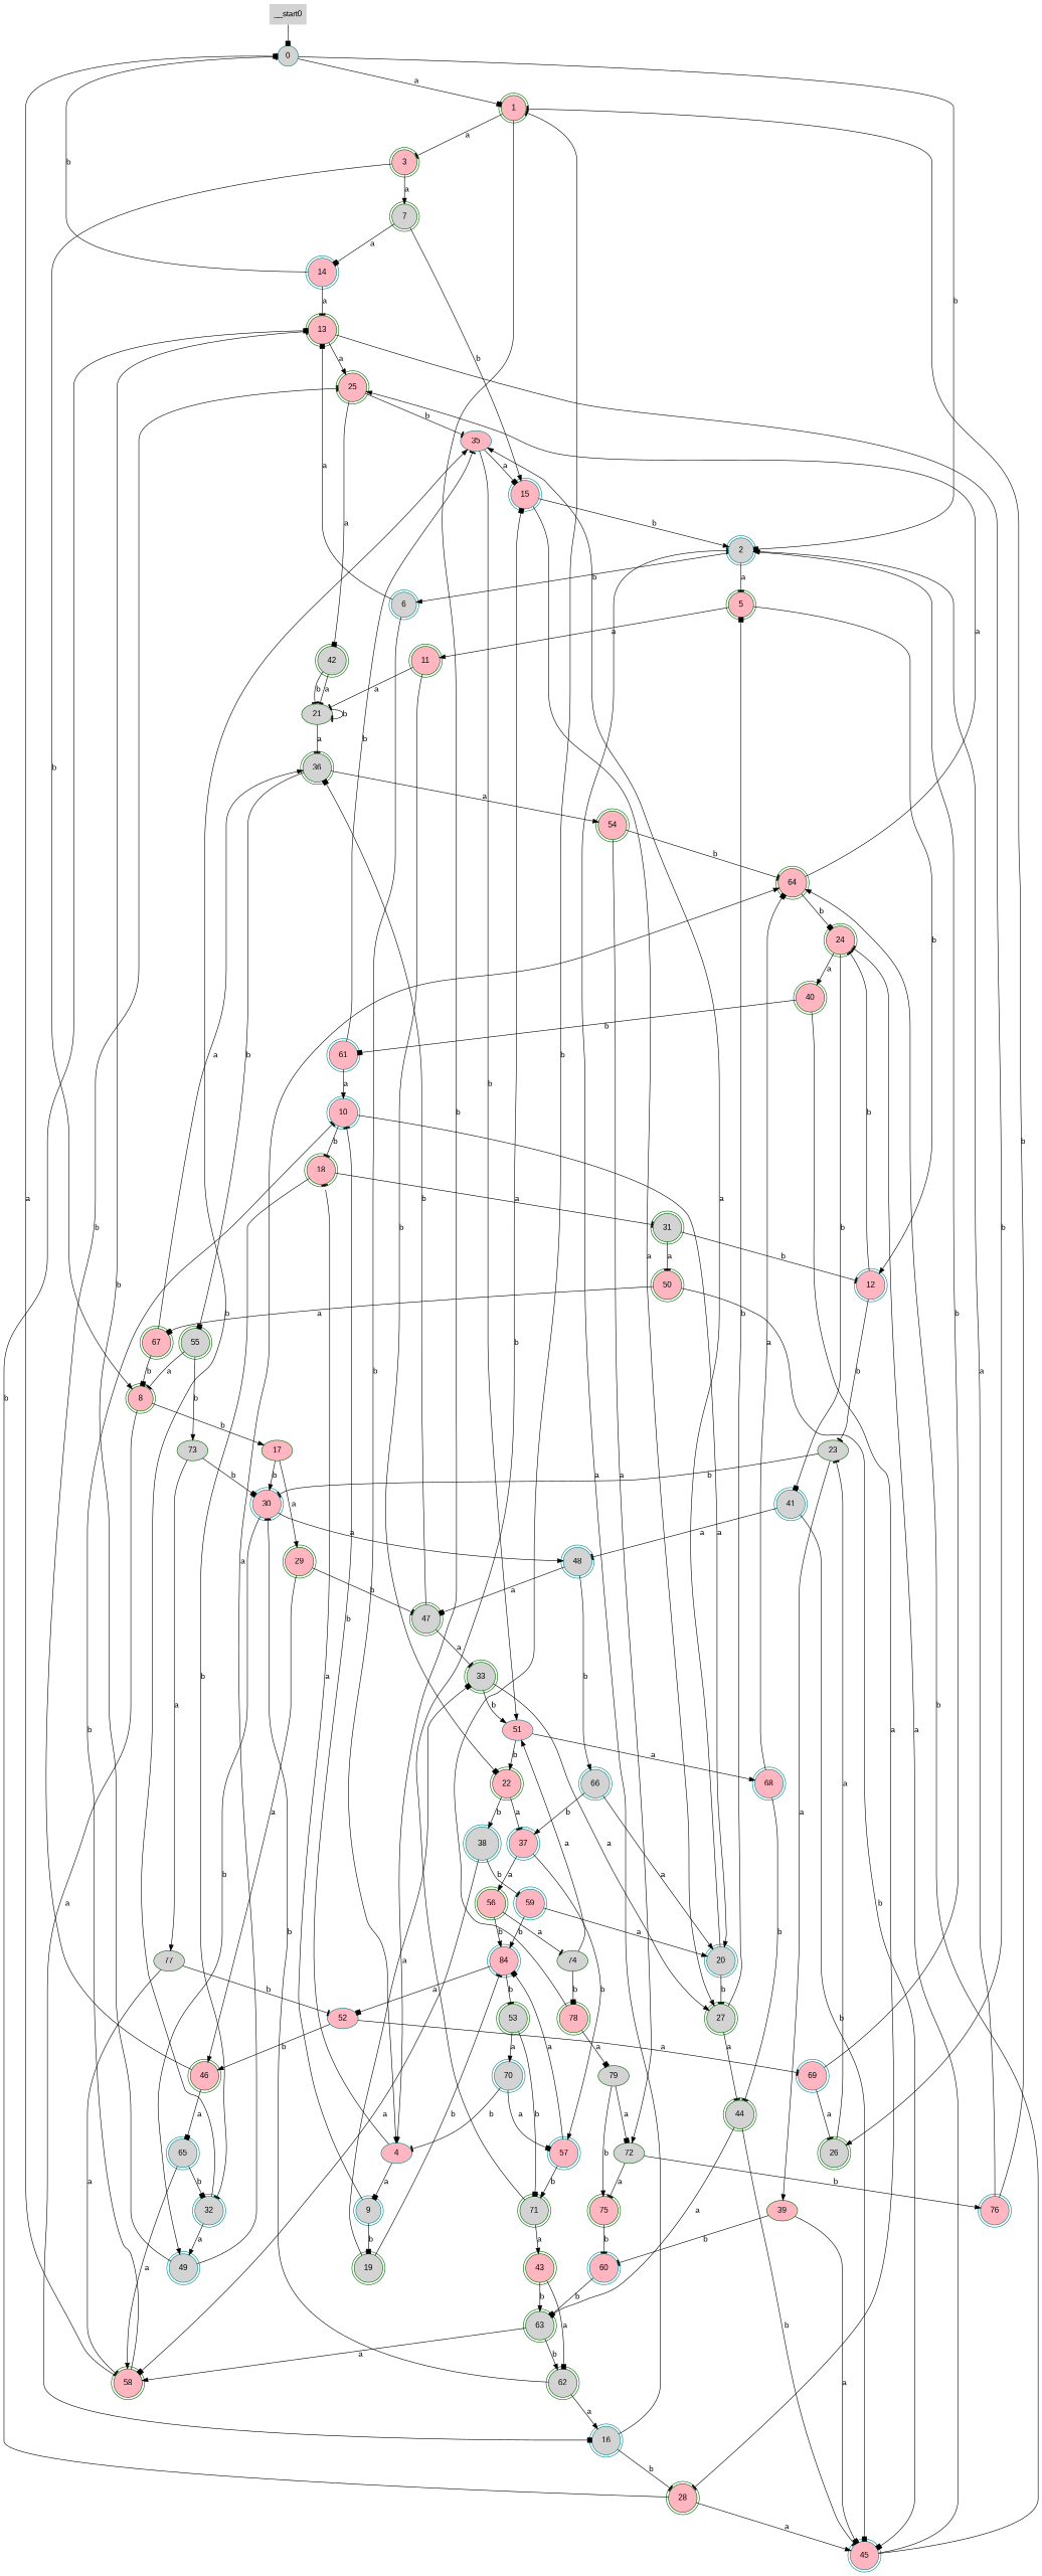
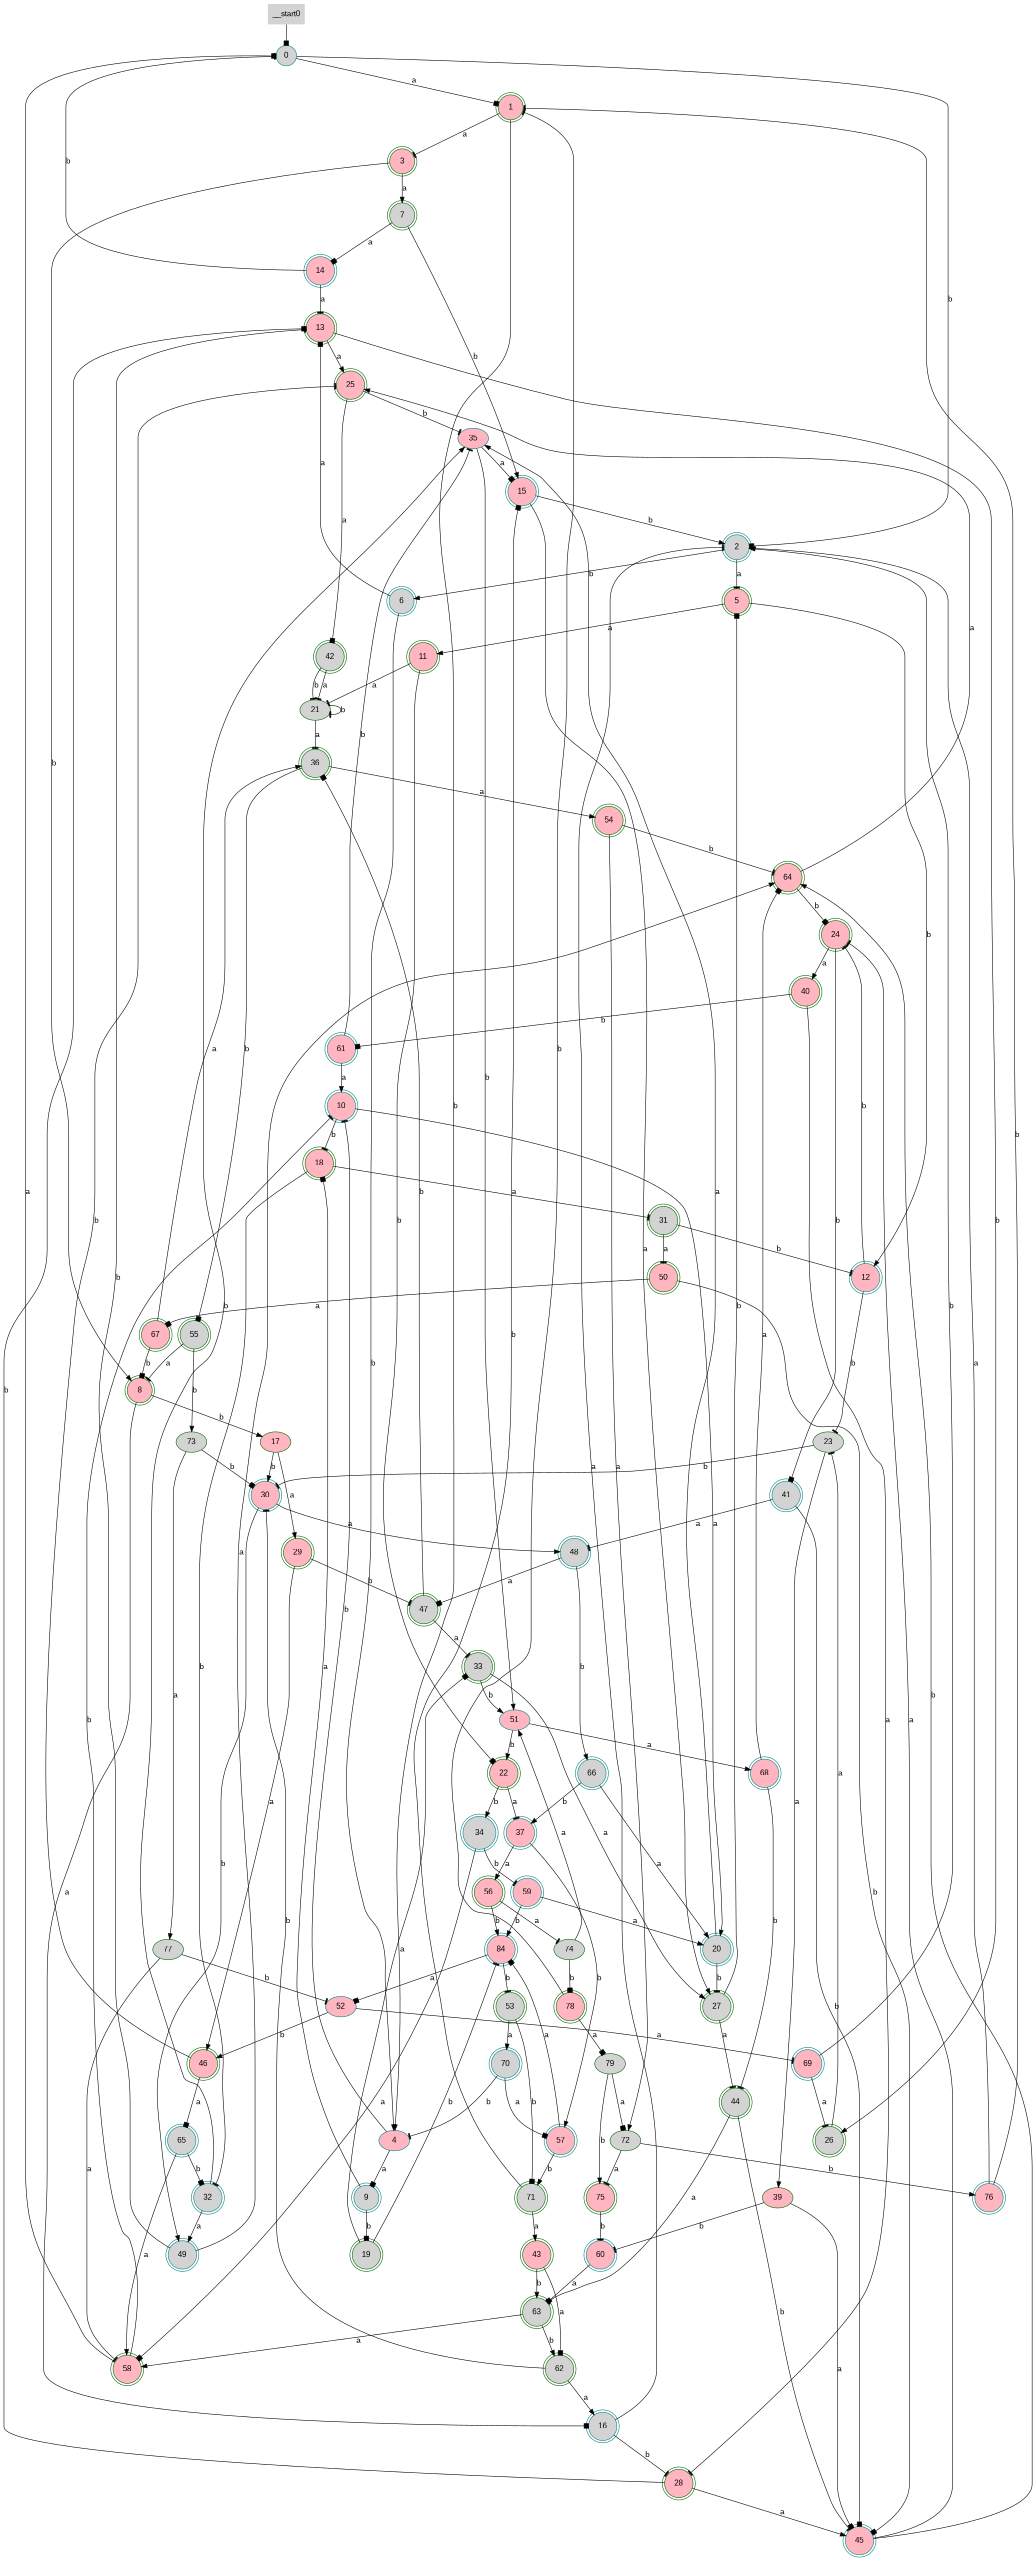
  digraph {
    fontname="Liberation Sans"
    node [color=darkgreen fillcolor=lightpink fontname="Liberation Sans" shape=doublecircle style=filled]
    edge [arrowhead=normal fontname="Liberation Sans"]
    __start0 [fillcolor=lightgrey shape=none]
    0 [color=teal fillcolor=lightgrey shape=circle]
    1
    2 [color=teal fillcolor=lightgrey]
    3
    4 [color=teal shape=""]
    5
    6 [color=teal fillcolor=lightgrey]
    7 [fillcolor=lightgrey]
    8
    9 [color=teal fillcolor=lightgrey]
    10 [color=teal]
    11
    12 [color=teal]
    13
    14 [color=teal]
    15 [color=teal]
    16 [color=teal fillcolor=lightgrey]
    17 [shape=""]
    18
    19 [fillcolor=lightgrey]
    20 [color=teal fillcolor=lightgrey]
    21 [fillcolor=lightgrey shape=""]
    22
    23 [fillcolor=lightgrey shape=""]
    24
    25
    26 [fillcolor=lightgrey]
    27 [fillcolor=lightgrey]
    28
    29
    30 [color=teal]
    31 [fillcolor=lightgrey]
    32 [color=teal fillcolor=lightgrey]
    33 [fillcolor=lightgrey]
    n36 [color=teal label=84]
    35 [color=teal shape=""]
    36 [fillcolor=lightgrey]
    37 [color=teal]
-   38 [color=teal fillcolor=lightgrey]
+   38 [color=teal fillcolor=lightgrey label=34]
    39 [shape=""]
    40
    41 [color=teal fillcolor=lightgrey]
    42 [fillcolor=lightgrey]
    44 [fillcolor=lightgrey]
    45 [color=teal]
    46
    47 [fillcolor=lightgrey]
    48 [color=teal fillcolor=lightgrey]
    49 [color=teal fillcolor=lightgrey]
    50
    51 [color=teal shape=""]
    52 [color=teal shape=""]
    53 [fillcolor=lightgrey]
    54
    55 [fillcolor=lightgrey]
    56
    57 [color=teal]
    58
    59 [color=teal]
    60 [color=teal]
    61 [color=teal]
    62 [fillcolor=lightgrey]
    43
    63 [fillcolor=lightgrey]
    64
    65 [color=teal fillcolor=lightgrey]
    66 [color=teal fillcolor=lightgrey]
    67
    68 [color=teal]
    69 [color=teal]
    70 [color=teal fillcolor=lightgrey]
    71 [fillcolor=lightgrey]
    72 [fillcolor=lightgrey shape=""]
    73 [fillcolor=lightgrey shape=""]
    74 [fillcolor=lightgrey shape=""]
    75
    76 [color=teal]
    77 [fillcolor=lightgrey shape=""]
    78
    79 [fillcolor=lightgrey shape=""]
    __start0 -> 0 [arrowhead=box]
    0 -> 1 [arrowhead=box label=a]
    0 -> 2 [arrowhead=box label=b]
    1 -> 3 [arrowhead=tee label=a]
    1 -> 4 [label=b]
    2 -> 5 [arrowhead=tee label=a]
    2 -> 6 [label=b]
    3 -> 7 [label=a]
    3 -> 8 [label=b]
    4 -> 9 [arrowhead=box label=a]
    4 -> 10 [arrowhead=tee label=b]
    5 -> 11 [label=a]
    5 -> 12 [label=b]
    6 -> 4 [label=b]
    6 -> 13 [arrowhead=box label=a]
    7 -> 14 [arrowhead=box label=a]
    7 -> 15 [label=b]
    8 -> 16 [arrowhead=box label=a]
    8 -> 17 [label=b]
-   9 -> 18 [arrowhead=tee label=a]
+   9 -> 18 [arrowhead=box label=a]
    9 -> 19 [arrowhead=box label=b]
    10 -> 18 [arrowhead=tee label=b]
    10 -> 20 [label=a]
    11 -> 21 [arrowhead=tee label=a]
    11 -> 22 [arrowhead=box label=b]
    12 -> 23 [arrowhead=tee label=b]
    12 -> 24 [arrowhead=tee label=b]
    13 -> 25 [label=a]
    13 -> 26 [label=b]
    14 -> 0 [arrowhead=tee label=b]
    14 -> 13 [arrowhead=tee label=a]
    15 -> 2 [label=b]
    15 -> 27 [label=a]
    16 -> 2 [arrowhead=tee label=a]
    16 -> 28 [arrowhead=tee label=b]
    17 -> 29 [label=a]
    17 -> 30 [label=b]
    18 -> 31 [arrowhead=tee label=a]
    18 -> 32 [arrowhead=tee label=b]
    19 -> 33 [arrowhead=box label=a]
    19 -> n36 [arrowhead=tee label=b]
    20 -> 27 [arrowhead=tee label=b]
    20 -> 35 [label=a]
    21 -> 21 [arrowhead=tee label=b]
    21 -> 36 [arrowhead=tee label=a]
    22 -> 37 [arrowhead=tee label=a]
    22 -> 38 [label=b]
    23 -> 30 [arrowhead=tee label=b]
    23 -> 39 [label=a]
    24 -> 40 [label=a]
    24 -> 41 [arrowhead=box label=b]
    25 -> 35 [arrowhead=tee label=b]
    25 -> 42 [arrowhead=box label=a]
    26 -> 23 [arrowhead=tee label=a]
    27 -> 5 [arrowhead=box label=b]
    27 -> 44 [arrowhead=tee label=a]
    28 -> 13 [arrowhead=box label=b]
    28 -> 45 [label=a]
    29 -> 46 [label=a]
    29 -> 47 [arrowhead=tee label=b]
    30 -> 48 [label=a]
    30 -> 49 [label=b]
    31 -> 12 [arrowhead=tee label=b]
    31 -> 50 [arrowhead=tee label=a]
    32 -> 35 [label=b]
    32 -> 49 [label=a]
    33 -> 27 [label=a]
    33 -> 51 [label=b]
    n36 -> 52 [arrowhead=box label=a]
    n36 -> 53 [arrowhead=tee label=b]
    35 -> 15 [arrowhead=box label=a]
    35 -> 51 [label=b]
    36 -> 54 [label=a]
    36 -> 55 [arrowhead=box label=b]
    37 -> 56 [label=a]
    37 -> 57 [label=b]
    38 -> 58 [arrowhead=box label=a]
    38 -> 59 [arrowhead=tee label=b]
    39 -> 45 [arrowhead=box label=a]
    39 -> 60 [arrowhead=tee label=b]
    40 -> 28 [arrowhead=tee label=a]
    40 -> 61 [arrowhead=box label=b]
    41 -> 45 [arrowhead=box label=b]
    41 -> 48 [arrowhead=tee label=a]
    42 -> 21 [arrowhead=tee label=a]
    42 -> 21 [arrowhead=tee label=b]
    44 -> 45 [arrowhead=tee label=b]
    44 -> 63 [arrowhead=tee label=a]
    45 -> 24 [arrowhead=tee label=a]
    45 -> 64 [label=b]
    46 -> 25 [arrowhead=tee label=b]
    46 -> 65 [arrowhead=box label=a]
    47 -> 33 [arrowhead=tee label=a]
    47 -> 36 [arrowhead=box label=b]
    48 -> 47 [arrowhead=box label=a]
    48 -> 66 [label=b]
    49 -> 13 [arrowhead=tee label=b]
    49 -> 64 [label=a]
    50 -> 45 [arrowhead=box label=b]
    50 -> 67 [arrowhead=box label=a]
    51 -> 22 [label=b]
    51 -> 68 [label=a]
    52 -> 46 [label=b]
    52 -> 69 [arrowhead=tee label=a]
    53 -> 70 [label=a]
    53 -> 71 [arrowhead=box label=b]
    54 -> 64 [arrowhead=tee label=b]
    54 -> 72 [label=a]
    55 -> 8 [arrowhead=tee label=a]
    55 -> 73 [label=b]
    56 -> n36 [label=b]
    56 -> 74 [arrowhead=tee label=a]
    57 -> n36 [arrowhead=box label=a]
    57 -> 71 [label=b]
    58 -> 0 [arrowhead=box label=a]
    58 -> 10 [arrowhead=tee label=b]
    59 -> 20 [label=a]
    59 -> n36 [label=b]
-   60 -> 63 [arrowhead=box label=b]
+   60 -> 63 [arrowhead=box label=a]
    61 -> 10 [label=a]
    61 -> 35 [arrowhead=tee label=b]
    62 -> 16 [label=a]
    62 -> 30 [arrowhead=tee label=b]
    43 -> 62 [arrowhead=box label=a]
    43 -> 63 [label=b]
    63 -> 58 [label=a]
    63 -> 62 [label=b]
    64 -> 24 [arrowhead=box label=b]
    64 -> 25 [label=a]
    65 -> 32 [arrowhead=box label=b]
    65 -> 58 [label=a]
    66 -> 20 [label=a]
    66 -> 37 [label=b]
    67 -> 8 [arrowhead=box label=b]
    67 -> 36 [label=a]
    68 -> 44 [arrowhead=tee label=b]
    68 -> 64 [arrowhead=box label=a]
    69 -> 2 [label=b]
    69 -> 26 [arrowhead=tee label=a]
    70 -> 4 [arrowhead=tee label=b]
    70 -> 57 [arrowhead=box label=a]
    71 -> 15 [arrowhead=box label=b]
    71 -> 43 [label=a]
    72 -> 75 [arrowhead=tee label=a]
    72 -> 76 [label=b]
    73 -> 30 [arrowhead=box label=b]
    73 -> 77 [label=a]
    74 -> 51 [label=a]
    74 -> 78 [arrowhead=box label=b]
    75 -> 60 [arrowhead=tee label=b]
    76 -> 1 [arrowhead=tee label=b]
    76 -> 2 [label=a]
    77 -> 52 [arrowhead=tee label=b]
    77 -> 58 [arrowhead=tee label=a]
    78 -> 1 [arrowhead=tee label=b]
    78 -> 79 [arrowhead=box label=a]
    79 -> 72 [arrowhead=box label=a]
    79 -> 75 [label=b]
  }
